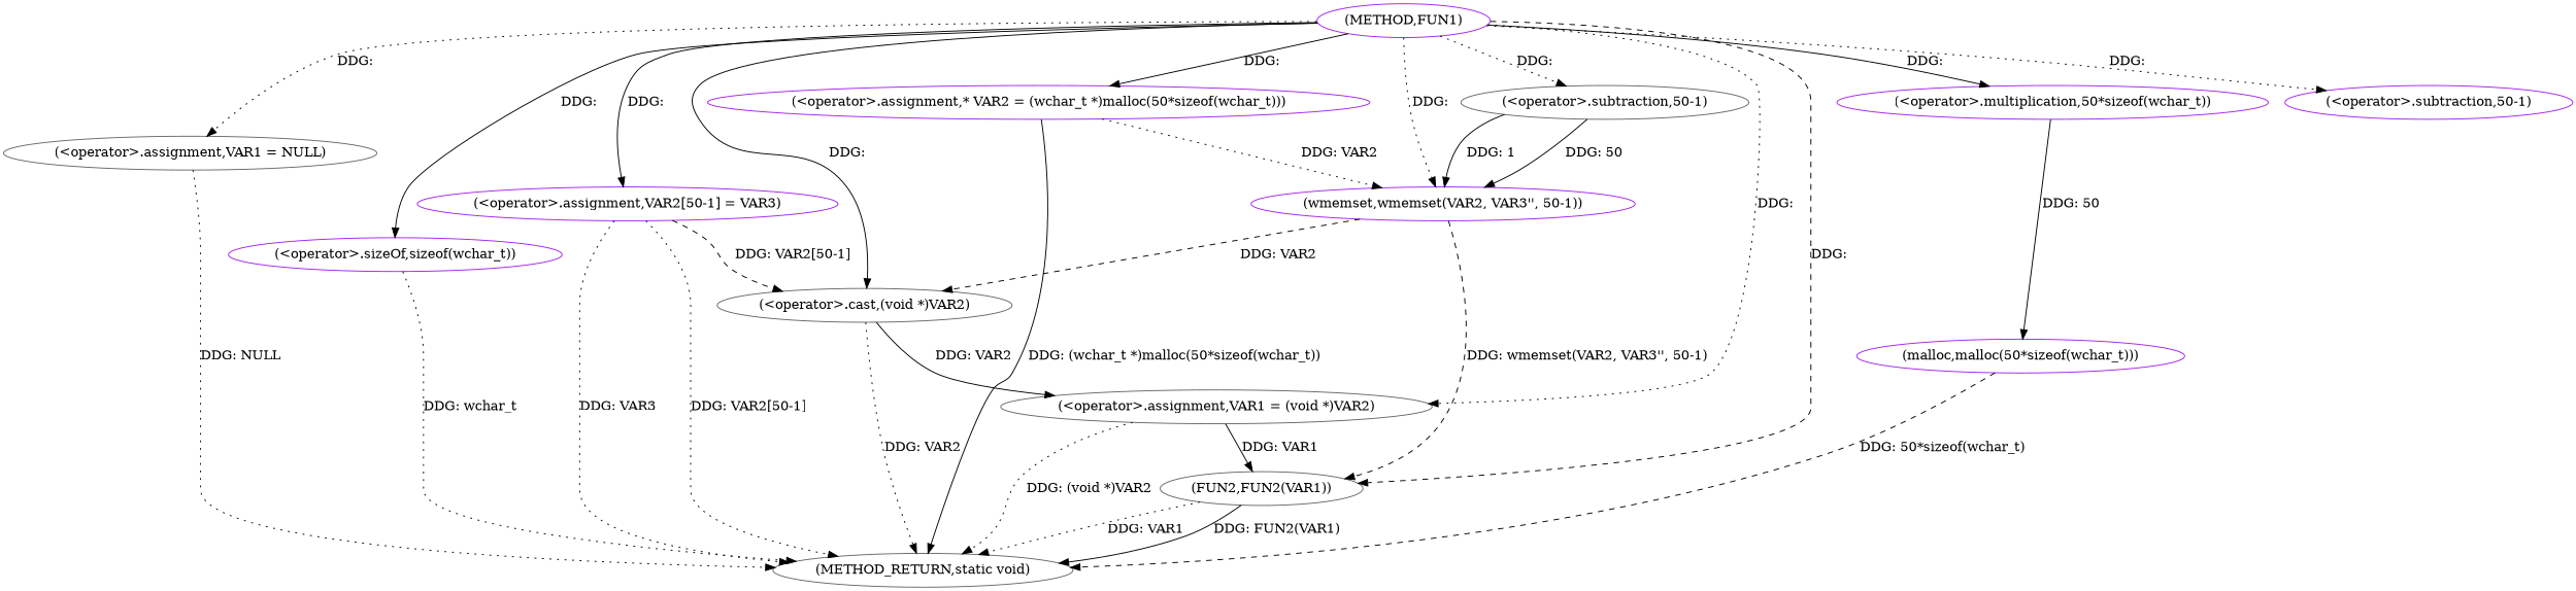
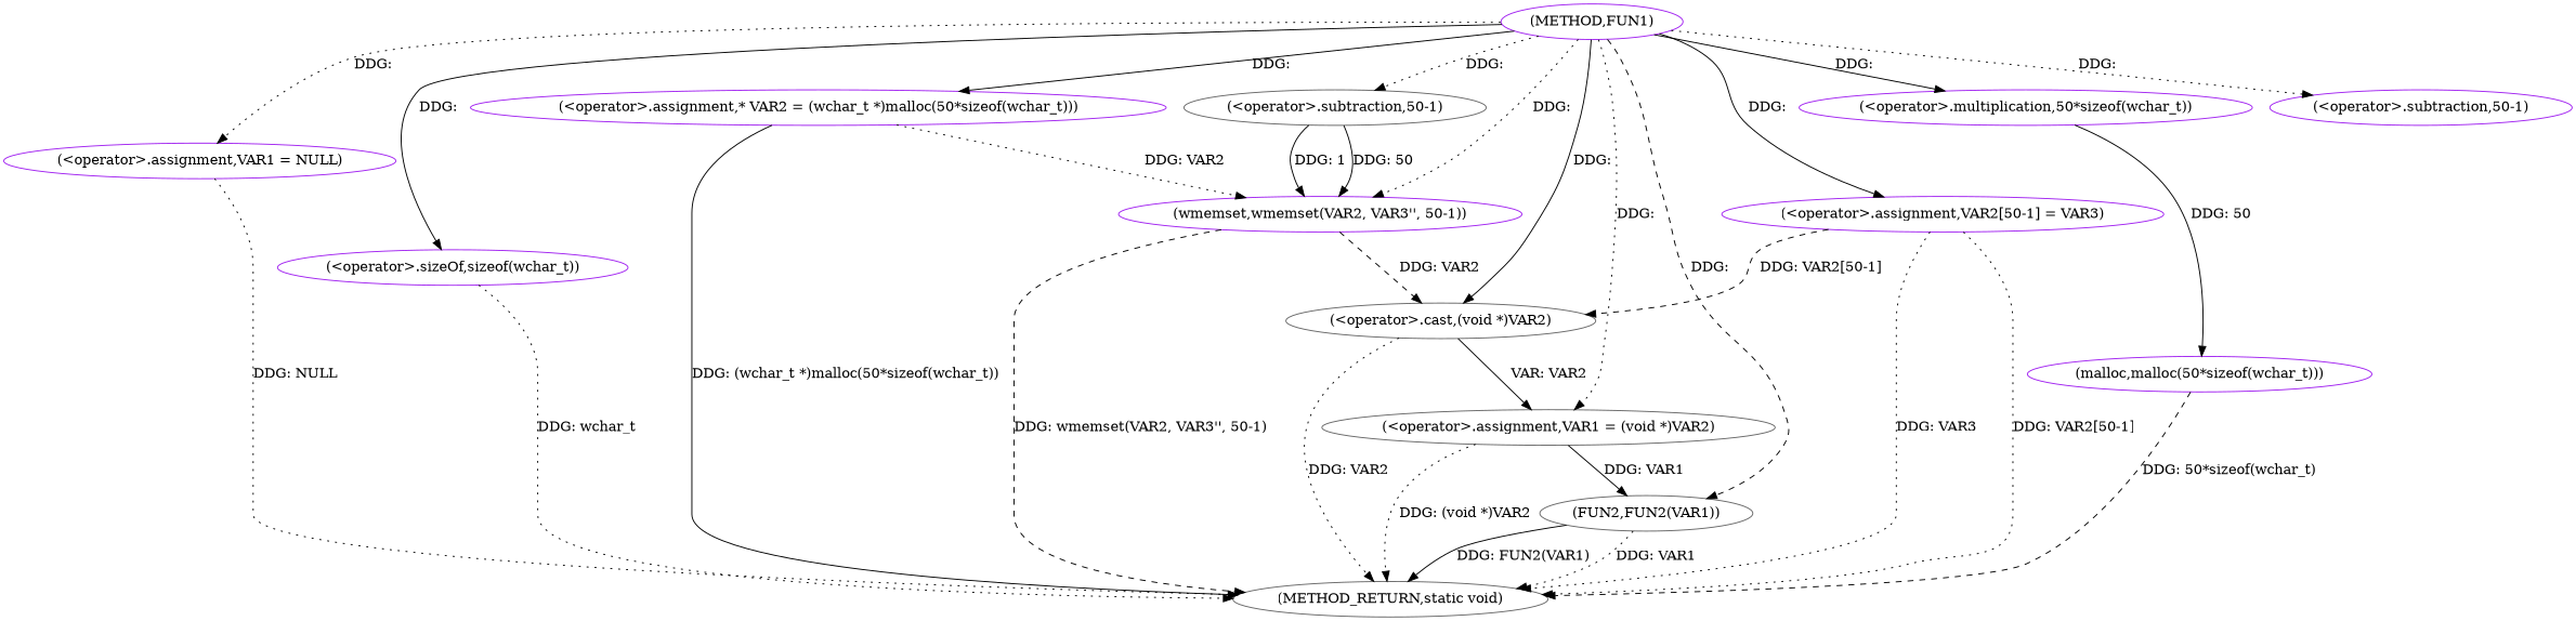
  digraph {
    node [color=purple]
    edge [style=dotted]
    n1 [label="(METHOD,FUN1)"]
-   n2 [color=gray40 label="(<operator>.assignment,VAR1 = NULL)"]
+   n2 [label="(<operator>.assignment,VAR1 = NULL)"]
    n3 [label="(<operator>.assignment,* VAR2 = (wchar_t *)malloc(50*sizeof(wchar_t)))"]
    n4 [label="(<operator>.multiplication,50*sizeof(wchar_t))"]
    n5 [label="(<operator>.sizeOf,sizeof(wchar_t))"]
    n6 [label="(wmemset,wmemset(VAR2, VAR3'', 50-1))"]
    n7 [color=gray40 label="(<operator>.subtraction,50-1)"]
    n8 [label="(<operator>.assignment,VAR2[50-1] = VAR3)"]
    n9 [label="(<operator>.subtraction,50-1)"]
    n10 [color=gray40 label="(<operator>.assignment,VAR1 = (void *)VAR2)"]
    n11 [color=gray40 label="(<operator>.cast,(void *)VAR2)"]
    n12 [color=gray40 label="(FUN2,FUN2(VAR1))"]
    n13 [color=gray40 label="(METHOD_RETURN,static void)"]
    n14 [label="(malloc,malloc(50*sizeof(wchar_t)))"]
    n1 -> n2 [label="DDG: "]
    n1 -> n3 [label="DDG: " style=solid]
    n1 -> n4 [label="DDG: " style=solid]
    n1 -> n5 [label="DDG: " style=solid]
    n1 -> n6 [label="DDG: "]
    n1 -> n7 [label="DDG: "]
    n1 -> n8 [label="DDG: " style=solid]
    n1 -> n9 [label="DDG: "]
    n1 -> n10 [label="DDG: "]
    n1 -> n11 [label="DDG: " style=solid]
    n1 -> n12 [label="DDG: " style=dashed]
    n2 -> n13 [label="DDG: NULL"]
    n3 -> n6 [label="DDG: VAR2"]
    n3 -> n13 [label="DDG: (wchar_t *)malloc(50*sizeof(wchar_t))" style=solid]
    n4 -> n14 [label="DDG: 50" style=solid]
    n5 -> n13 [label="DDG: wchar_t"]
    n6 -> n11 [label="DDG: VAR2" style=dashed]
-   n6 -> n12 [label="DDG: wmemset(VAR2, VAR3'', 50-1)" style=dashed]
+   n6 -> n13 [label="DDG: wmemset(VAR2, VAR3'', 50-1)" style=dashed]
    n7 -> n6 [label="DDG: 50" style=solid]
    n7 -> n6 [label="DDG: 1" style=solid]
    n8 -> n11 [label="DDG: VAR2[50-1]" style=dashed]
    n8 -> n13 [label="DDG: VAR2[50-1]"]
    n8 -> n13 [label="DDG: VAR3"]
    n10 -> n12 [label="DDG: VAR1" style=solid]
    n10 -> n13 [label="DDG: (void *)VAR2"]
-   n11 -> n10 [label="DDG: VAR2" style=solid]
+   n11 -> n10 [label="VAR: VAR2" style=solid]
    n11 -> n13 [label="DDG: VAR2"]
    n12 -> n13 [label="DDG: VAR1"]
    n12 -> n13 [label="DDG: FUN2(VAR1)" style=solid]
    n14 -> n13 [label="DDG: 50*sizeof(wchar_t)" style=dashed]
  }
